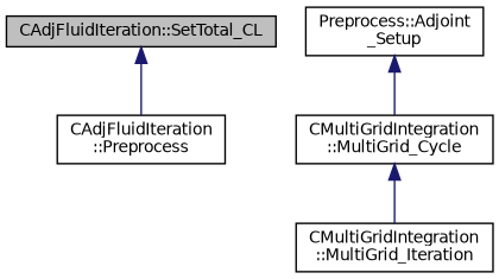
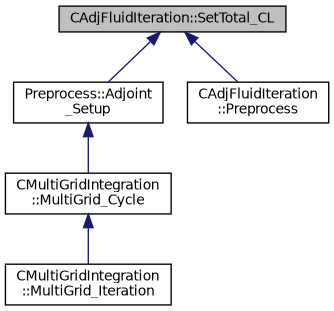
  digraph {
    rankdir=TB
    node [color=black fillcolor=white fontname=Helvetica fontsize=10 shape=record style=filled]
    edge [color=midnightblue dir=back fontname=Helvetica fontsize=10 labelfontname=Helvetica labelfontsize=10 style=solid]
    n1 [fillcolor=grey75 fontcolor=black height=0.2 label="CAdjFluidIteration::SetTotal_CL" width=0.4]
    n2 [height=0.2 label="Preprocess::Adjoint\l_Setup" width=0.4]
    n3 [height=0.2 label="CAdjFluidIteration\l::Preprocess" width=0.4]
    n4 [height=0.2 label="CMultiGridIntegration\l::MultiGrid_Cycle" width=0.4]
    n5 [height=0.2 label="CMultiGridIntegration\l::MultiGrid_Iteration" width=0.4]
+   n1 -> n2
    n1 -> n3
    n2 -> n4
    n4 -> n5
  }
